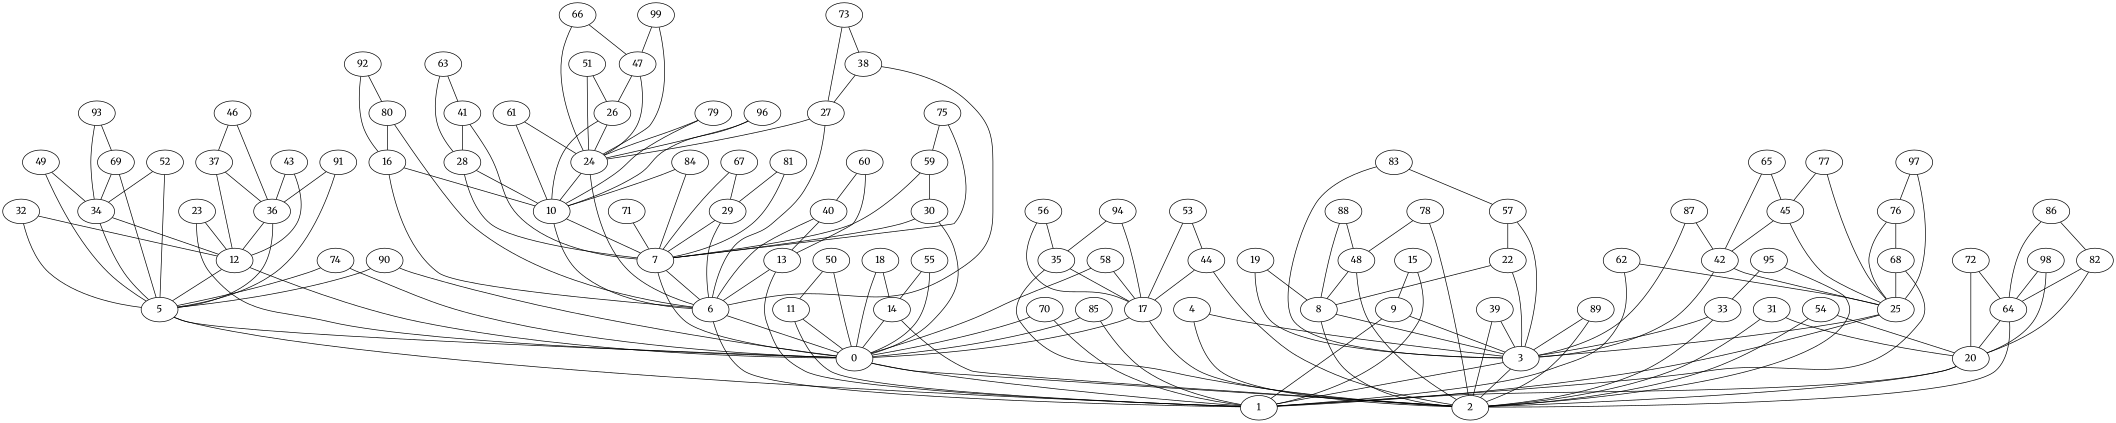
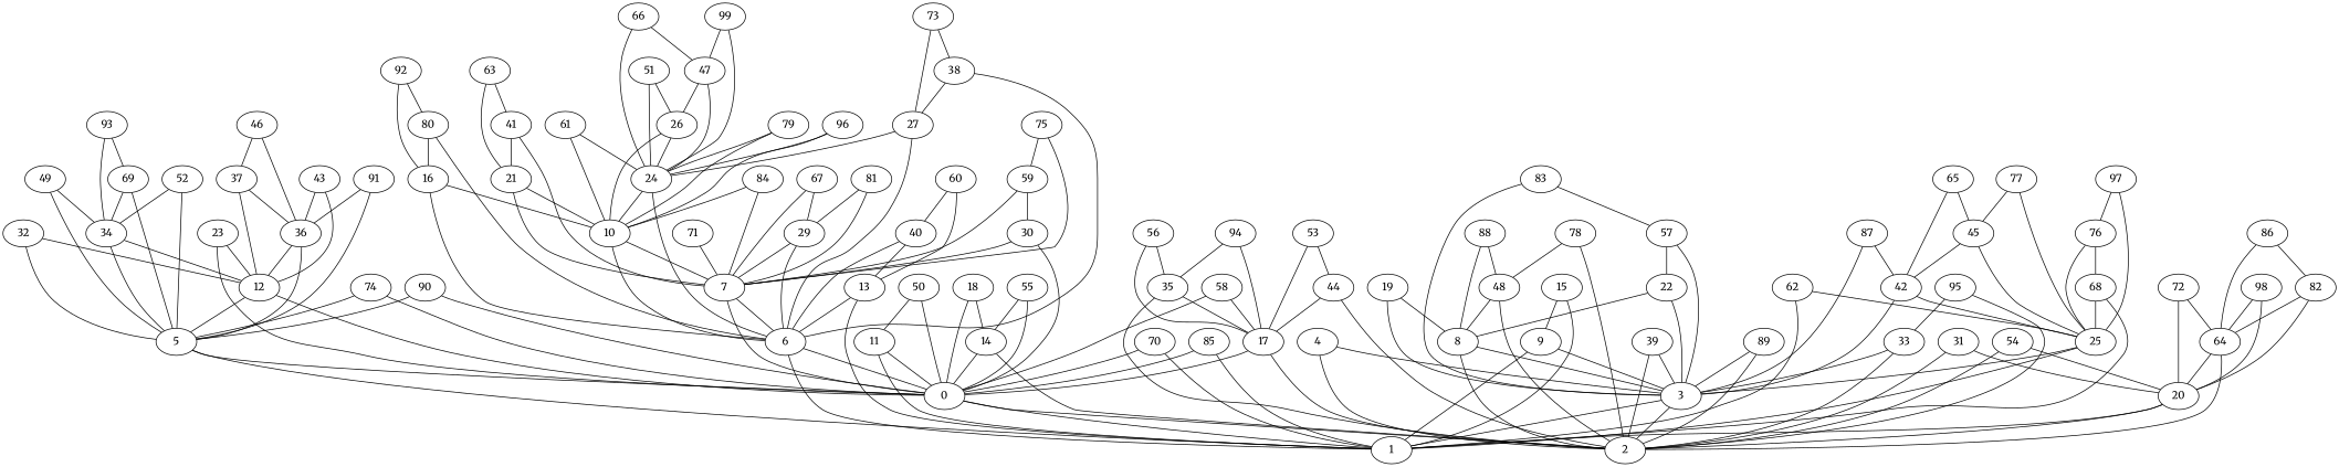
  graph {
    fontname=Merriweather
    node [fontname=Merriweather]
    edge [fontname=Merriweather]
    0
    1
    2
    3
    4
    5
    6
    7
    8
    9
    10
    11
    12
    13
    14
    15
    16
    17
    18
    19
    20
-   21 [label=28]
+   21
    22
    23
    24
    25
    26
    27
    29
    30
    31
    32
    33
    34
    35
    36
    37
    38
    39
    40
    41
    42
    43
    44
    45
    46
    47
    48
    49
    50
    51
    52
    53
    54
    55
    56
    57
    58
    59
    60
    61
    62
    63
    64
    65
    66
    67
    68
    69
    70
    71
    72
    73
    74
    75
    76
    77
    78
    79
    80
    81
    82
    83
    84
    85
    86
    87
    88
    89
    90
    91
    92
    93
    94
    95
    96
    97
    98
    99
    0 -- 1
    0 -- 2
    3 -- 1
    3 -- 2
    4 -- 2
    4 -- 3
    5 -- 0
    5 -- 1
    6 -- 0
    6 -- 1
    7 -- 0
    7 -- 6
    8 -- 2
    8 -- 3
    9 -- 1
    9 -- 3
    10 -- 6
    10 -- 7
    11 -- 0
    11 -- 1
    12 -- 0
    12 -- 5
    13 -- 1
    13 -- 6
    14 -- 0
    14 -- 2
    15 -- 1
    15 -- 9
    16 -- 6
    16 -- 10
    17 -- 0
    17 -- 2
    18 -- 0
    18 -- 14
    19 -- 3
    19 -- 8
    20 -- 1
    20 -- 2
    21 -- 7
    21 -- 10
    22 -- 3
    22 -- 8
    23 -- 0
    23 -- 12
    24 -- 6
    24 -- 10
    25 -- 1
    25 -- 3
    26 -- 10
    26 -- 24
    27 -- 6
    27 -- 24
    29 -- 6
    29 -- 7
    30 -- 0
    30 -- 7
    31 -- 2
    31 -- 20
    32 -- 5
    32 -- 12
    33 -- 2
    33 -- 3
    34 -- 5
    34 -- 12
    35 -- 2
    35 -- 17
    36 -- 5
    36 -- 12
    37 -- 12
    37 -- 36
    38 -- 6
    38 -- 27
    39 -- 2
    39 -- 3
    40 -- 6
    40 -- 13
    41 -- 7
    41 -- 21
    42 -- 3
    42 -- 25
    43 -- 12
    43 -- 36
    44 -- 2
    44 -- 17
    45 -- 25
    45 -- 42
    46 -- 36
    46 -- 37
    47 -- 24
    47 -- 26
    48 -- 2
    48 -- 8
    49 -- 5
    49 -- 34
    50 -- 0
    50 -- 11
    51 -- 24
    51 -- 26
    52 -- 5
    52 -- 34
    53 -- 17
    53 -- 44
    54 -- 2
    54 -- 20
    55 -- 0
    55 -- 14
    56 -- 17
    56 -- 35
    57 -- 3
    57 -- 22
    58 -- 0
    58 -- 17
    59 -- 7
    59 -- 30
    60 -- 13
    60 -- 40
    61 -- 10
    61 -- 24
    62 -- 1
    62 -- 25
    63 -- 21
    63 -- 41
    64 -- 2
    64 -- 20
    65 -- 42
    65 -- 45
    66 -- 24
    66 -- 47
    67 -- 7
    67 -- 29
    68 -- 1
    68 -- 25
    69 -- 5
    69 -- 34
    70 -- 0
    70 -- 1
    71 -- 7
    72 -- 20
    72 -- 64
    73 -- 27
    73 -- 38
    74 -- 0
    74 -- 5
    75 -- 7
    75 -- 59
    76 -- 25
    76 -- 68
    77 -- 25
    77 -- 45
    78 -- 2
    78 -- 48
    79 -- 10
    79 -- 24
    80 -- 6
    80 -- 16
    81 -- 7
    81 -- 29
    82 -- 20
    82 -- 64
    83 -- 3
    83 -- 57
    84 -- 7
    84 -- 10
    85 -- 0
    85 -- 1
    86 -- 64
    86 -- 82
    87 -- 3
    87 -- 42
    88 -- 8
    88 -- 48
    89 -- 2
    89 -- 3
    90 -- 0
    90 -- 5
    91 -- 5
    91 -- 36
    92 -- 16
    92 -- 80
    93 -- 34
    93 -- 69
    94 -- 17
    94 -- 35
    95 -- 2
    95 -- 33
    96 -- 10
    96 -- 24
    97 -- 25
    97 -- 76
    98 -- 20
    98 -- 64
    99 -- 24
    99 -- 47
  }
